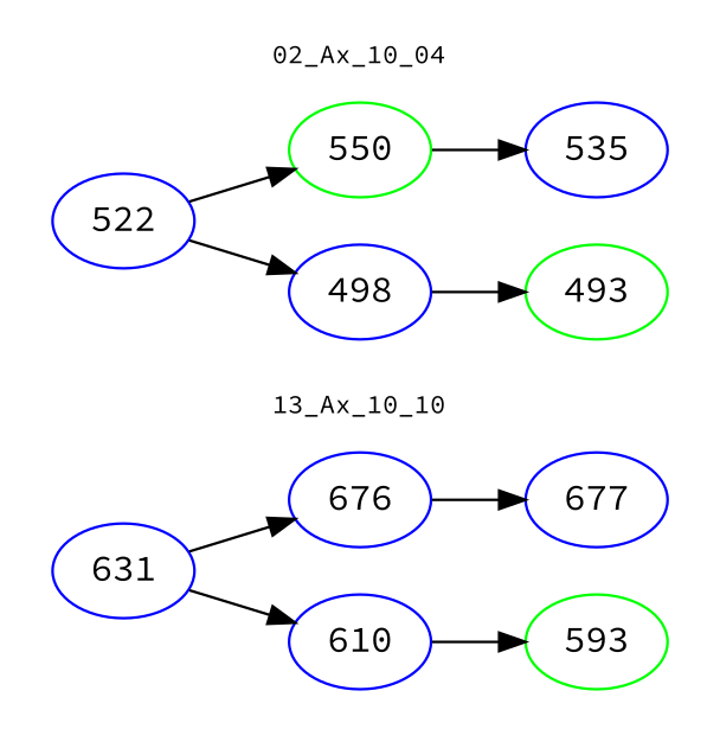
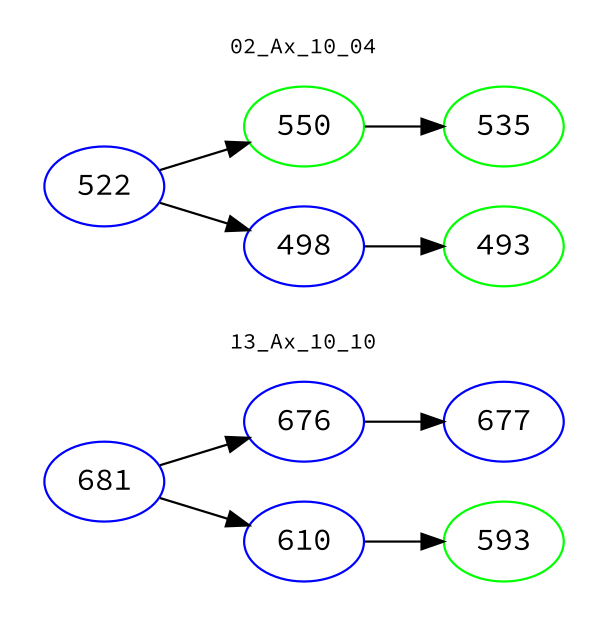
  digraph {
    fontname="Source Code Pro"
    rankdir=LR
    node [color=blue fontname="Source Code Pro"]
    edge [color=black fontname="Source Code Pro"]
-   n1 [label=631]
+   n1 [label=681]
    n2 [label=610]
    n3 [label=676]
    n4 [color=green label=593]
    n5 [label=677]
    n6 [label=522]
    n7 [label=498]
    n8 [color=green label=550]
    n9 [color=green label=493]
-   n10 [label=535]
+   n10 [color=green label=535]
    subgraph cluster_1 {
      color=white
      fontsize=10
      label="13_Ax_10_10"
      n1
      n2
      n3
      n4
      n5
    }
    subgraph cluster_2 {
      color=white
      fontsize=10
      label="02_Ax_10_04"
      n6
      n7
      n8
      n9
      n10
    }
    n1 -> n2
    n1 -> n3
    n2 -> n4
    n3 -> n5
    n6 -> n7
    n6 -> n8
    n7 -> n9
    n8 -> n10
  }
